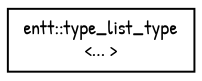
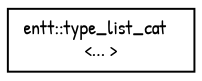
  digraph {
    rankdir=LR
    fontname="Patrick Hand"
-   n1 [color=black fillcolor=white fontname="Patrick Hand" fontsize=10 height=0.2 label="entt::type_list_type\l\<... \>" shape=record style=filled width=0.4]
+   n1 [color=black fillcolor=white fontname="Patrick Hand" fontsize=10 height=0.2 label="entt::type_list_cat\l\<... \>" shape=record style=filled width=0.4]
  }
